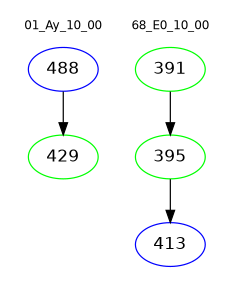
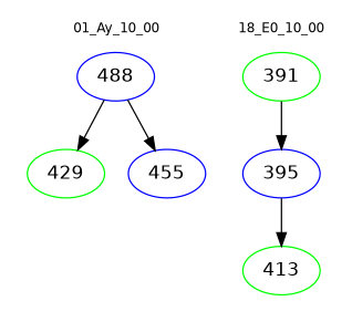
  digraph {
    fontname="DejaVu Sans"
    node [color=blue fontname="DejaVu Sans"]
    edge [color=black fontname="DejaVu Sans"]
    n1 [label=488]
    n2 [color=green label=429]
-   n4 [color=green label=395]
+   n3 [label=455]
+   n4 [label=395]
    n5 [color=green label=391]
-   n6 [label=413]
+   n6 [color=green label=413]
    subgraph cluster_1 {
      color=white
      fontsize=10
      label="01_Ay_10_00"
      n1
      n2
+     n3
    }
    subgraph cluster_2 {
      color=white
      fontsize=10
-     label="68_E0_10_00"
+     label="18_E0_10_00"
      n4
      n5
      n6
    }
    n1 -> n2
+   n1 -> n3
    n4 -> n6
    n5 -> n4
  }
